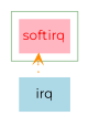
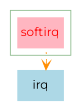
  digraph {
    ranksep=0.35
    fontname=Montserrat
    node [shape=none style=filled fontname=Montserrat]
    n1 [fontcolor=red fontsize="14pt" label=softirq labelloc=c margin=0 fillcolor=lightpink color=deeppink]
    irq [fillcolor=lightblue color=darkgreen]
    subgraph cluster_1 {
      color=darkseagreen
      shape=box
      style=solid
      n1
    }
-   n1 -> irq [arrowtail=vee color=darkorange dir=back style=dotted fontname=Montserrat]
+   irq -> n1 [arrowtail=vee color=darkorange dir=back style=dotted fontname=Montserrat]
  }
